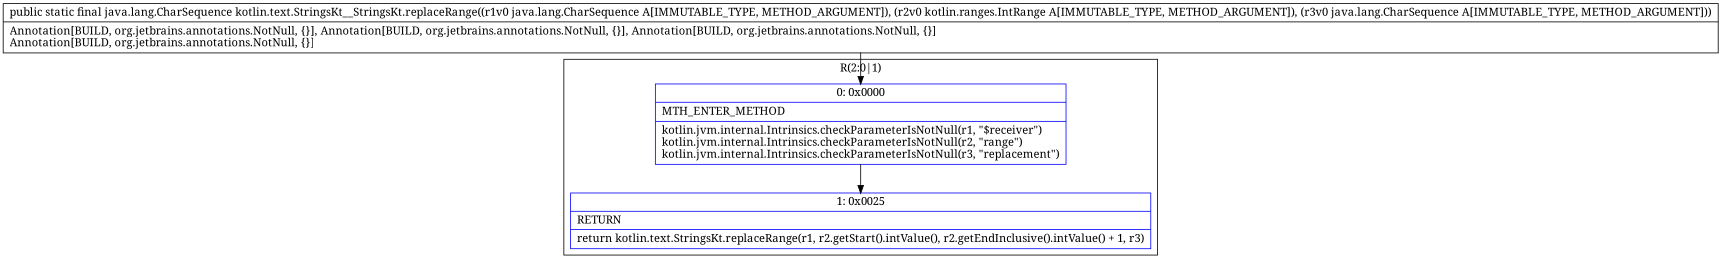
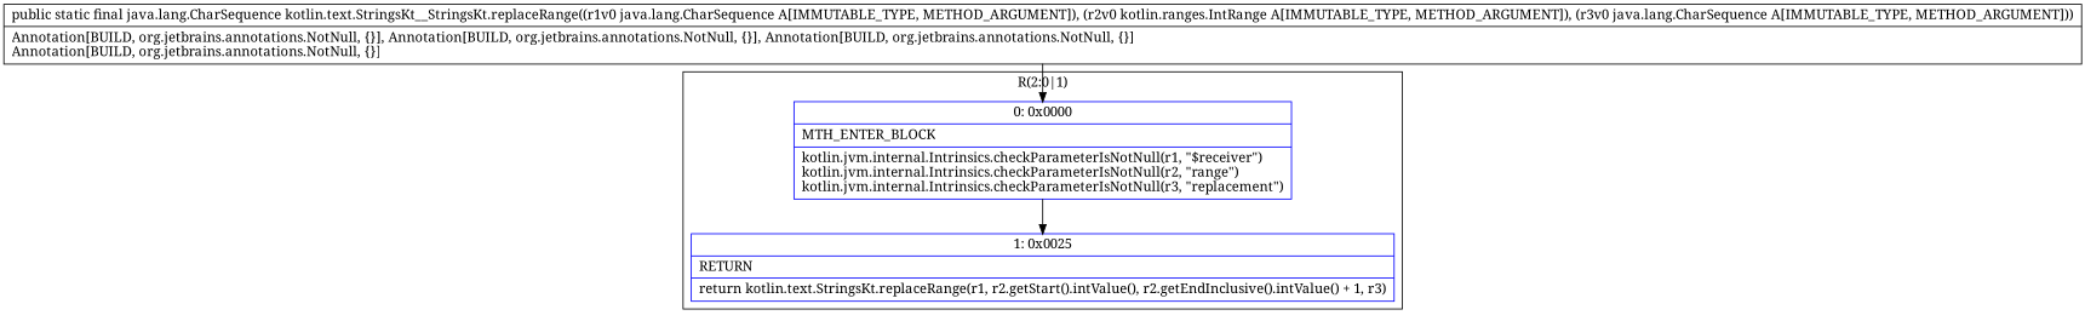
  digraph {
    fontname="Noto Serif"
    node [color=blue shape=record fontname="Noto Serif"]
    edge [fontname="Noto Serif"]
-   n1 [label="{0\:\ 0x0000|MTH_ENTER_METHOD\l|kotlin.jvm.internal.Intrinsics.checkParameterIsNotNull(r1, \"$receiver\")\lkotlin.jvm.internal.Intrinsics.checkParameterIsNotNull(r2, \"range\")\lkotlin.jvm.internal.Intrinsics.checkParameterIsNotNull(r3, \"replacement\")\l}"]
+   n1 [label="{0\:\ 0x0000|MTH_ENTER_BLOCK\l|kotlin.jvm.internal.Intrinsics.checkParameterIsNotNull(r1, \"$receiver\")\lkotlin.jvm.internal.Intrinsics.checkParameterIsNotNull(r2, \"range\")\lkotlin.jvm.internal.Intrinsics.checkParameterIsNotNull(r3, \"replacement\")\l}"]
    n2 [label="{1\:\ 0x0025|RETURN\l|return kotlin.text.StringsKt.replaceRange(r1, r2.getStart().intValue(), r2.getEndInclusive().intValue() + 1, r3)\l}"]
    n3 [label="{public static final java.lang.CharSequence kotlin.text.StringsKt__StringsKt.replaceRange((r1v0 java.lang.CharSequence A[IMMUTABLE_TYPE, METHOD_ARGUMENT]), (r2v0 kotlin.ranges.IntRange A[IMMUTABLE_TYPE, METHOD_ARGUMENT]), (r3v0 java.lang.CharSequence A[IMMUTABLE_TYPE, METHOD_ARGUMENT]))  | Annotation[BUILD, org.jetbrains.annotations.NotNull, \{\}], Annotation[BUILD, org.jetbrains.annotations.NotNull, \{\}], Annotation[BUILD, org.jetbrains.annotations.NotNull, \{\}]\lAnnotation[BUILD, org.jetbrains.annotations.NotNull, \{\}]\l}" color=""]
    subgraph cluster_1 {
      label="R(2:0|1)"
      n1
      n2
    }
    n1 -> n2
    n3 -> n1
  }
